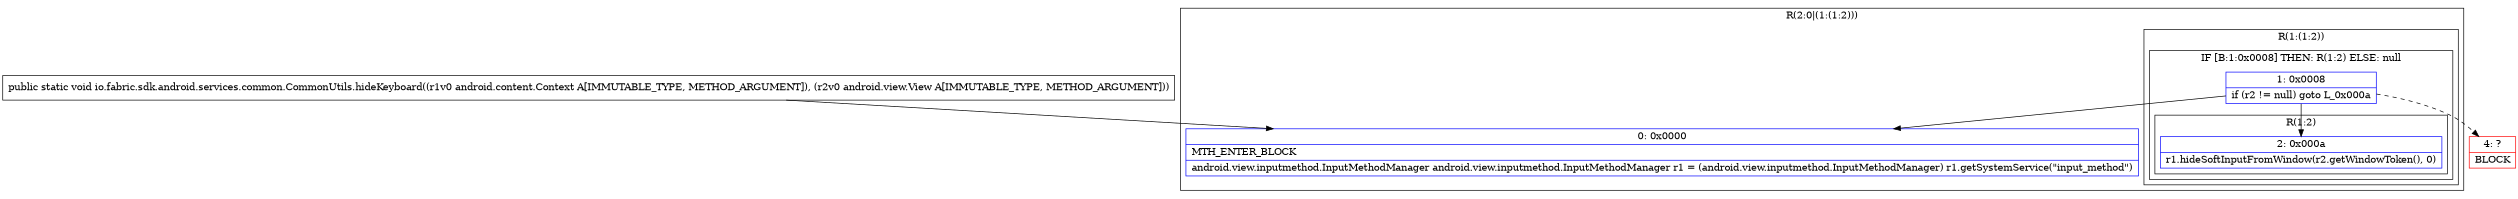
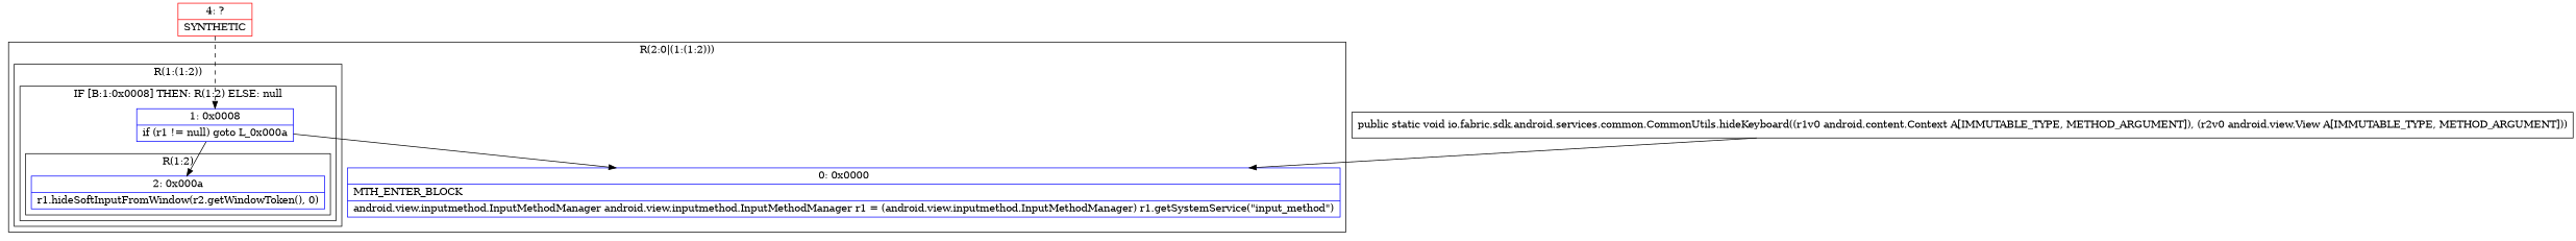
  digraph {
    node [color=blue shape=record]
    n1 [label="{2\:\ 0x000a|r1.hideSoftInputFromWindow(r2.getWindowToken(), 0)\l}"]
-   n2 [label="{1\:\ 0x0008|if (r2 != null) goto L_0x000a\l}"]
+   n2 [label="{1\:\ 0x0008|if (r1 != null) goto L_0x000a\l}"]
    n3 [label="{0\:\ 0x0000|MTH_ENTER_BLOCK\l|android.view.inputmethod.InputMethodManager android.view.inputmethod.InputMethodManager r1 = (android.view.inputmethod.InputMethodManager) r1.getSystemService(\"input_method\")\l}"]
-   n4 [color=red label="{4\:\ ?|BLOCK\l}"]
+   n4 [color=red label="{4\:\ ?|SYNTHETIC\l}"]
    n5 [label="{public static void io.fabric.sdk.android.services.common.CommonUtils.hideKeyboard((r1v0 android.content.Context A[IMMUTABLE_TYPE, METHOD_ARGUMENT]), (r2v0 android.view.View A[IMMUTABLE_TYPE, METHOD_ARGUMENT])) }" color=""]
    subgraph cluster_1 {
      label="R(2:0|(1:(1:2)))"
      n3
      subgraph cluster_2 {
        label="R(1:(1:2))"
        subgraph cluster_3 {
          label="IF [B:1:0x0008] THEN: R(1:2) ELSE: null"
          n2
          subgraph cluster_4 {
            label="R(1:2)"
            n1
          }
        }
      }
    }
    n2 -> n1
    n2 -> n3
-   n2 -> n4 [style=dashed]
+   n4 -> n2 [style=dashed]
    n5 -> n3
  }
